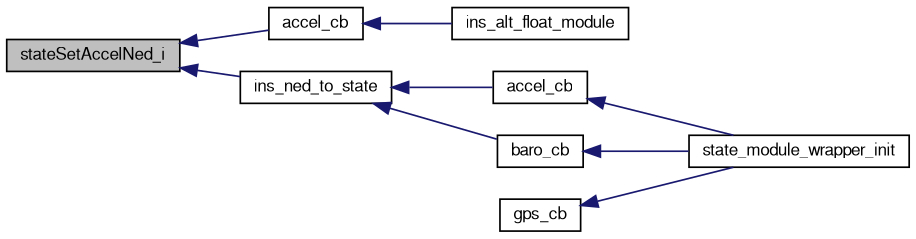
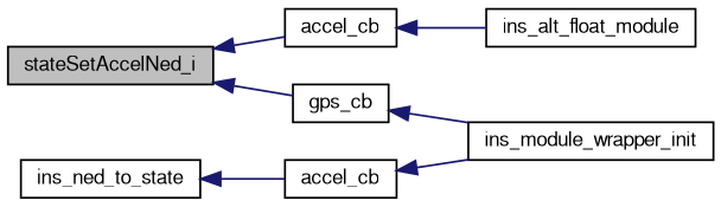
  digraph {
    rankdir=LR
    node [color=black fillcolor=white fontname=FreeSans fontsize=10 shape=record style=filled]
    edge [color=midnightblue dir=back fontname=FreeSans fontsize=10 labelfontname=FreeSans labelfontsize=10 style=solid]
    n1 [fillcolor=grey75 fontcolor=black height=0.2 label=stateSetAccelNed_i width=0.4]
    n2 [height=0.2 label=accel_cb width=0.4]
    n3 [height=0.2 label=ins_ned_to_state width=0.4]
    n4 [height=0.2 label=ins_alt_float_module width=0.4]
    n5 [height=0.2 label=accel_cb width=0.4]
-   n6 [height=0.2 label=baro_cb width=0.4]
-   n7 [height=0.2 label=state_module_wrapper_init width=0.4]
+   n7 [height=0.2 label=ins_module_wrapper_init width=0.4]
    n8 [height=0.2 label=gps_cb width=0.4]
    n1 -> n2
-   n1 -> n3
+   n1 -> n8
    n2 -> n4
    n3 -> n5
-   n3 -> n6
    n5 -> n7
-   n6 -> n7
    n8 -> n7
  }
